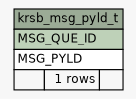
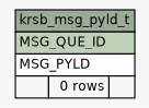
  digraph {
    bgcolor="#f7f7f7"
    fontname=Helvetica
    fontsize=11
    nodesep=0.18
    rankdir=RL
    ranksep=0.46
-   n1 [fontname=Helvetica fontsize=11 label=<     <TABLE BORDER="0" CELLBORDER="1" CELLSPACING="0" BGCOLOR="#ffffff">       <TR><TD COLSPAN="3" BGCOLOR="#9bab96" ALIGN="CENTER">krsb_msg_pyld_t</TD></TR>       <TR><TD PORT="MSG_QUE_ID" COLSPAN="3" BGCOLOR="#bed1b8" ALIGN="LEFT">MSG_QUE_ID</TD></TR>       <TR><TD PORT="MSG_PYLD" COLSPAN="3" ALIGN="LEFT">MSG_PYLD</TD></TR>       <TR><TD ALIGN="LEFT" BGCOLOR="#f7f7f7">  </TD><TD ALIGN="RIGHT" BGCOLOR="#f7f7f7">1 rows</TD><TD ALIGN="RIGHT" BGCOLOR="#f7f7f7">  </TD></TR>     </TABLE>> shape=plaintext]
+   n1 [fontname=Helvetica fontsize=11 label=<     <TABLE BORDER="0" CELLBORDER="1" CELLSPACING="0" BGCOLOR="#ffffff">       <TR><TD COLSPAN="3" BGCOLOR="#9bab96" ALIGN="CENTER">krsb_msg_pyld_t</TD></TR>       <TR><TD PORT="MSG_QUE_ID" COLSPAN="3" BGCOLOR="#bed1b8" ALIGN="LEFT">MSG_QUE_ID</TD></TR>       <TR><TD PORT="MSG_PYLD" COLSPAN="3" ALIGN="LEFT">MSG_PYLD</TD></TR>       <TR><TD ALIGN="LEFT" BGCOLOR="#f7f7f7">  </TD><TD ALIGN="RIGHT" BGCOLOR="#f7f7f7">0 rows</TD><TD ALIGN="RIGHT" BGCOLOR="#f7f7f7">  </TD></TR>     </TABLE>> shape=plaintext]
  }
